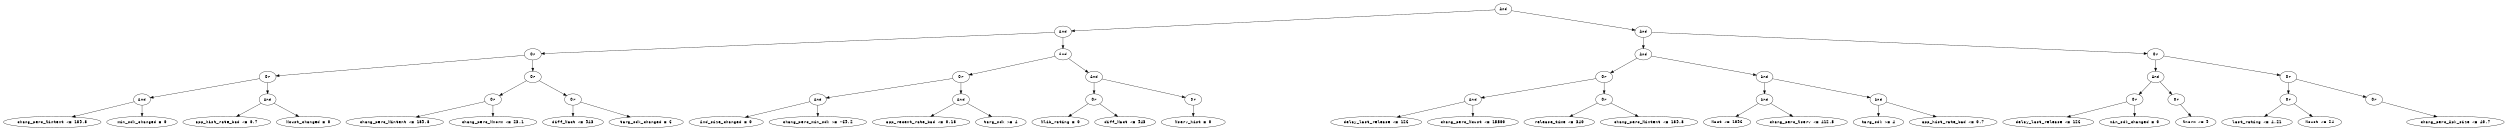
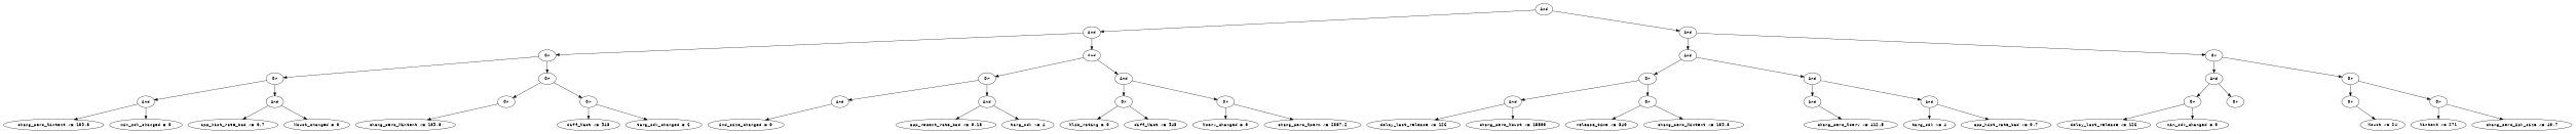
  digraph {
    fontname="DejaVu Sans Mono"
    node [fontname="DejaVu Sans Mono"]
    edge [fontname="DejaVu Sans Mono"]
    n1 [height=0.5 label=And width=0.75]
    n2 [height=0.5 label=And width=0.75]
    n3 [height=0.5 label=And width=0.75]
    n4 [height=0.5 label=Or width=0.75]
    n5 [height=0.5 label=And width=0.75]
    n6 [height=0.5 label=And width=0.75]
    n7 [height=0.5 label=Or width=0.75]
    n8 [height=0.5 label=Or width=0.75]
    n9 [height=0.5 label=Or width=0.75]
    n10 [height=0.5 label=Or width=0.75]
    n11 [height=0.5 label=And width=0.75]
    n12 [height=0.5 label=Or width=0.75]
    n13 [height=0.5 label=And width=0.75]
    n14 [height=0.5 label=And width=0.75]
    n15 [height=0.5 label=Or width=0.75]
    n16 [height=0.5 label=And width=0.75]
    n17 [height=0.5 label=And width=0.75]
    n18 [height=0.5 label=Or width=0.75]
    n19 [height=0.5 label=Or width=0.75]
    n20 [height=0.5 label=And width=0.75]
    n21 [height=0.5 label=And width=0.75]
    n22 [height=0.5 label=Or width=0.75]
    n23 [height=0.5 label=Or width=0.75]
    n24 [height=0.5 label="chang_perc_Nintent <= 189.8" width=3.3219]
    n25 [height=0.5 label="min_sdk_changed = 0" width=2.5456]
    n26 [height=0.5 label="app_hist_rate_bad <= 0.7" width=2.9247]
    n27 [height=0.5 label="Ncust_changed = 0" width=2.2748]
    n28 [height=0.5 label="chang_perc_Nintent <= 189.8" width=3.3219]
-   n29 [height=0.5 label="chang_perc_Nnorm <= 23.1" width=3.1775]
    n30 [height=0.5 label="diff_Nact <= 943" width=2.0582]
    n31 [height=0.5 label="targ_sdk_changed = 6" width=2.5637]
    n32 [height=0.5 label="And_size_changed = 0" width=2.6359]
-   n33 [height=0.5 label="chang_perc_min_sdk >= -69.2" width=3.4303]
    n34 [height=0.5 label="app_recent_rate_bad <= 0.18" width=3.3039]
    n35 [height=0.5 label="targ_sdk >= 4" width=1.7332]
    n36 [height=0.5 label="Nlib_rating = 0" width=2.0943]
    n37 [height=0.5 label="diff_Nact <= 943" width=2.0582]
-   n38 [height=0.5 label="Nserv_hist = 0" width=2.2748]
+   n38 [height=0.5 label="Nserv_changed = 0" width=2.2748]
+   n39 [height=0.5 label="chang_perc_Nperm <= 2357.2" width=3.4122]
    n40 [height=0.5 label=And width=0.75]
    n41 [height=0.5 label=Or width=0.75]
    n42 [height=0.5 label=And width=0.75]
    n43 [height=0.5 label=And width=0.75]
    n44 [height=0.5 label=Or width=0.75]
    n45 [height=0.5 label=Or width=0.75]
    n46 [height=0.5 label=Or width=0.75]
    n47 [height=0.5 label=Or width=0.75]
    n48 [height=0.5 label="delay_last_release <= 126" width=2.9067]
    n49 [height=0.5 label="chang_perc_Ncust <= 15500" width=3.2497]
    n50 [height=0.5 label="release_time <= 340" width=2.329]
    n51 [height=0.5 label="chang_perc_Nintent <= 189.8" width=3.3219]
-   n52 [height=0.5 label="Nact <= 1096" width=1.6971]
    n53 [height=0.5 label="chang_perc_Nserv <= 412.5" width=3.1955]
    n54 [height=0.5 label="targ_sdk >= 4" width=1.7332]
    n55 [height=0.5 label="app_hist_rate_bad <= 0.7" width=2.9247]
    n56 [height=0.5 label="delay_last_release <= 126" width=2.9067]
    n57 [height=0.5 label="min_sdk_changed = 0" width=2.5456]
-   n58 [height=0.5 label="Nnorm <= 9" width=1.5526]
-   n59 [height=0.5 label="last_rating <= 4.21" width=2.2026]
    n60 [height=0.5 label="Ncust <= 24" width=1.5707]
+   n61 [height=0.5 label="Nintent <= 271" width=1.8234]
    n62 [height=0.5 label="chang_perc_Apk_size <= 40.7" width=3.4303]
    n1 -> n2
    n1 -> n3
    n2 -> n4
    n2 -> n5
    n3 -> n6
    n3 -> n7
    n4 -> n8
    n4 -> n9
    n5 -> n10
    n5 -> n11
    n6 -> n12
    n6 -> n13
    n7 -> n14
    n7 -> n15
    n8 -> n16
    n8 -> n17
    n9 -> n18
    n9 -> n19
    n10 -> n20
    n10 -> n21
    n11 -> n22
    n11 -> n23
    n12 -> n40
    n12 -> n41
    n13 -> n42
    n13 -> n43
    n14 -> n44
    n14 -> n45
    n15 -> n46
    n15 -> n47
    n16 -> n24
    n16 -> n25
    n17 -> n26
    n17 -> n27
    n18 -> n28
-   n18 -> n29
    n19 -> n30
    n19 -> n31
    n20 -> n32
-   n20 -> n33
    n21 -> n34
    n21 -> n35
    n22 -> n36
    n22 -> n37
    n23 -> n38
+   n23 -> n39
    n40 -> n48
    n40 -> n49
    n41 -> n50
    n41 -> n51
-   n42 -> n52
    n42 -> n53
    n43 -> n54
    n43 -> n55
    n44 -> n56
    n44 -> n57
-   n45 -> n58
-   n46 -> n59
    n46 -> n60
+   n47 -> n61
    n47 -> n62
  }
